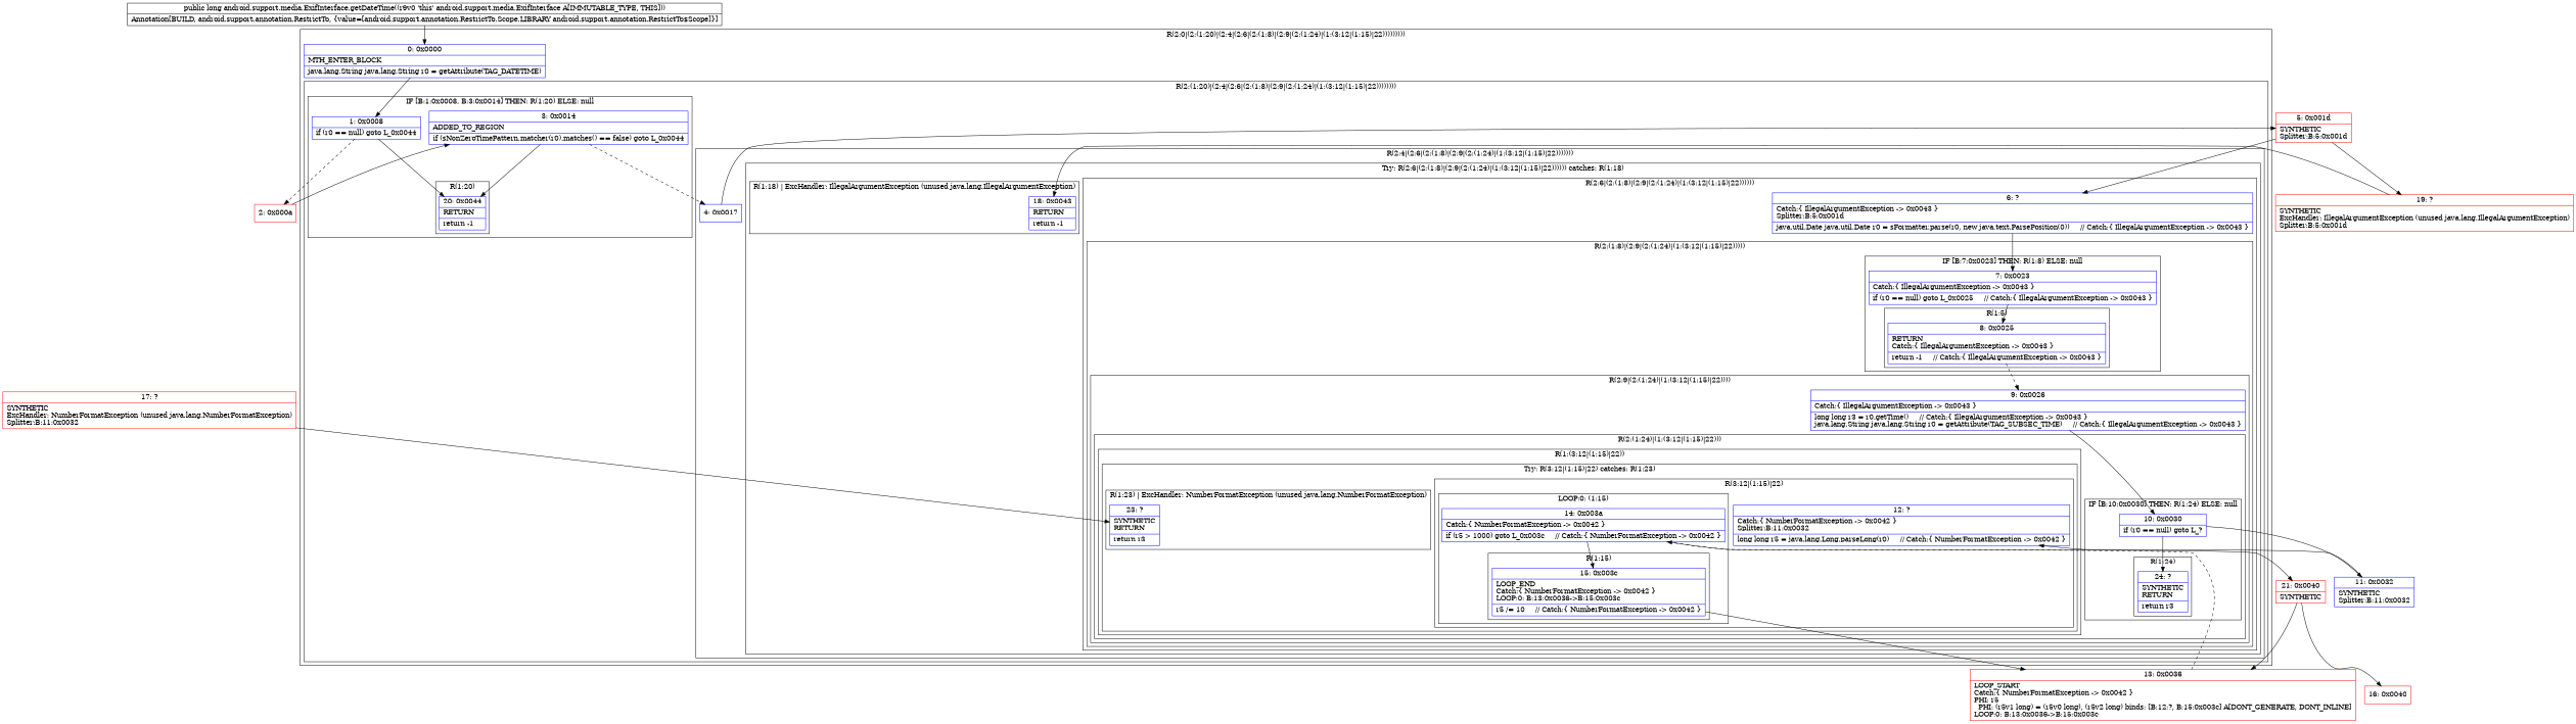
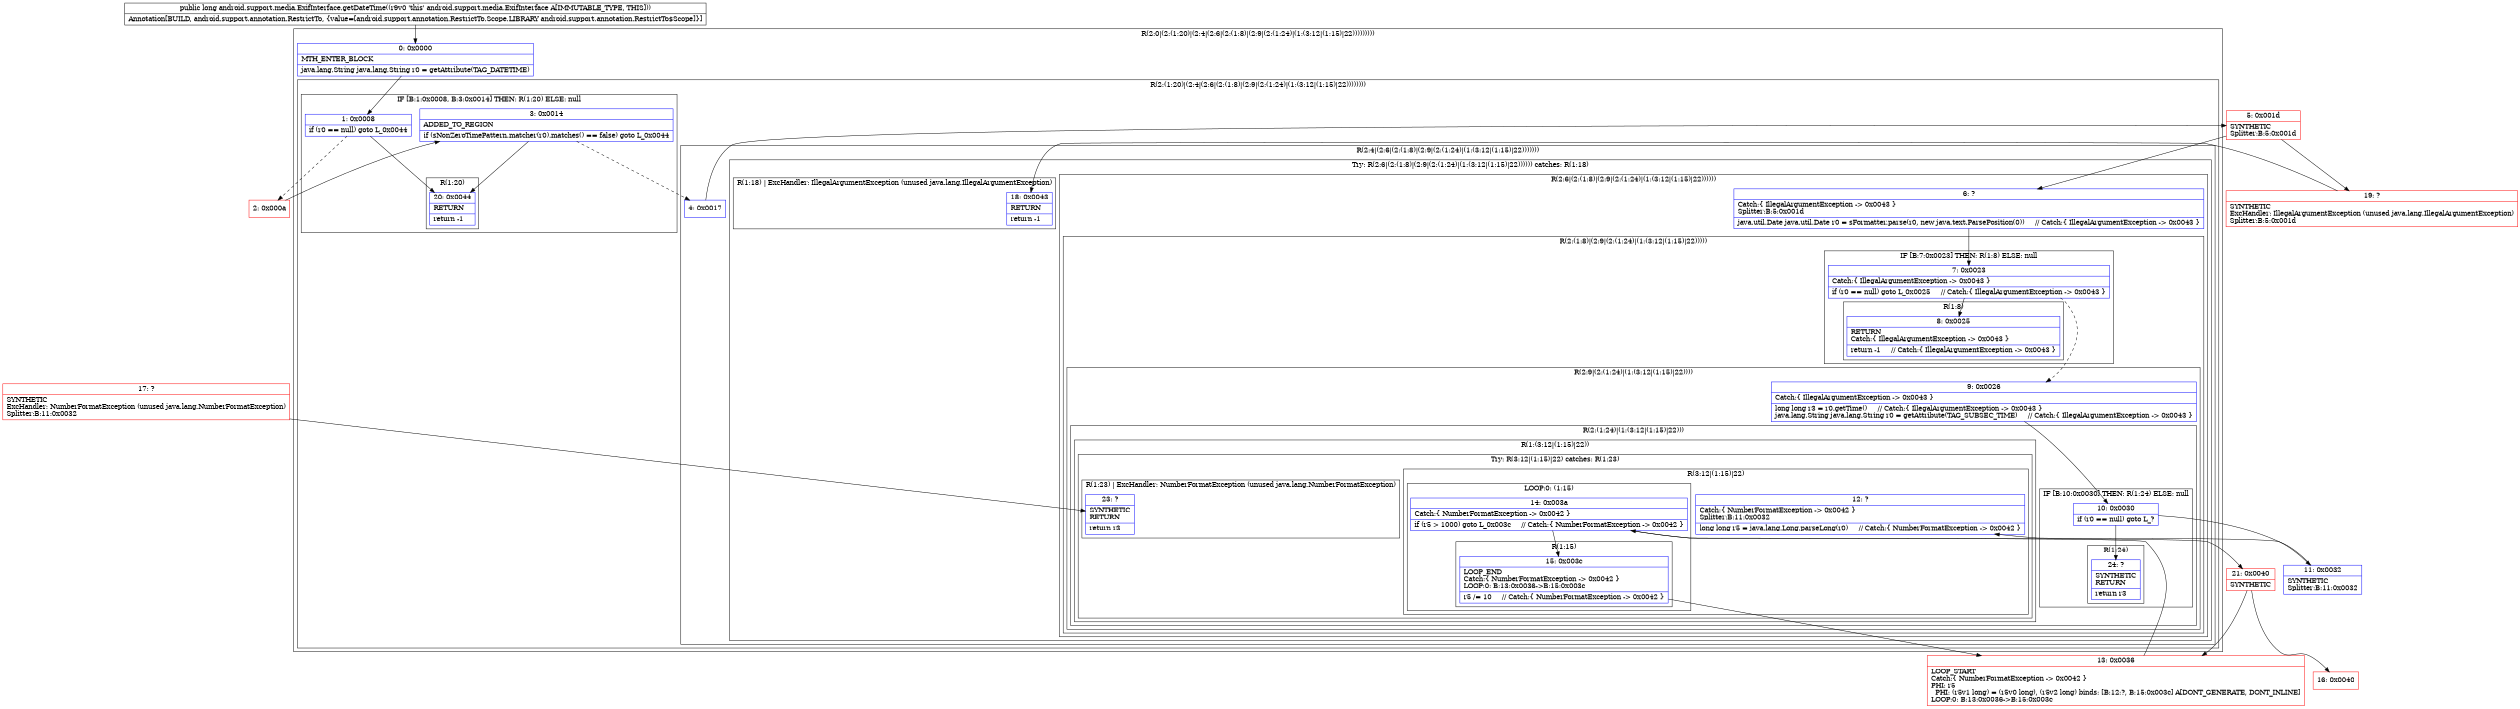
  digraph {
    node [color=blue shape=record]
    n1 [label="{20\:\ 0x0044|RETURN\l|return \-1\l}"]
    n2 [label="{1\:\ 0x0008|if (r0 == null) goto L_0x0044\l}"]
    n3 [label="{3\:\ 0x0014|ADDED_TO_REGION\l|if (sNonZeroTimePattern.matcher(r0).matches() == false) goto L_0x0044\l}"]
    n4 [label="{8\:\ 0x0025|RETURN\lCatch:\{ IllegalArgumentException \-\> 0x0043 \}\l|return \-1     \/\/ Catch:\{ IllegalArgumentException \-\> 0x0043 \}\l}"]
    n5 [label="{7\:\ 0x0023|Catch:\{ IllegalArgumentException \-\> 0x0043 \}\l|if (r0 == null) goto L_0x0025     \/\/ Catch:\{ IllegalArgumentException \-\> 0x0043 \}\l}"]
    n6 [label="{24\:\ ?|SYNTHETIC\lRETURN\l|return r3\l}"]
    n7 [label="{10\:\ 0x0030|if (r0 == null) goto L_?\l}"]
    n8 [label="{15\:\ 0x003c|LOOP_END\lCatch:\{ NumberFormatException \-\> 0x0042 \}\lLOOP:0: B:13:0x0036\-\>B:15:0x003c\l|r5 \/= 10     \/\/ Catch:\{ NumberFormatException \-\> 0x0042 \}\l}"]
    n9 [label="{14\:\ 0x003a|Catch:\{ NumberFormatException \-\> 0x0042 \}\l|if (r5 \> 1000) goto L_0x003c     \/\/ Catch:\{ NumberFormatException \-\> 0x0042 \}\l}"]
    n10 [label="{12\:\ ?|Catch:\{ NumberFormatException \-\> 0x0042 \}\lSplitter:B:11:0x0032\l|long long r5 = java.lang.Long.parseLong(r0)     \/\/ Catch:\{ NumberFormatException \-\> 0x0042 \}\l}"]
    n11 [label="{23\:\ ?|SYNTHETIC\lRETURN\l|return r3\l}"]
    n12 [label="{9\:\ 0x0026|Catch:\{ IllegalArgumentException \-\> 0x0043 \}\l|long long r3 = r0.getTime()     \/\/ Catch:\{ IllegalArgumentException \-\> 0x0043 \}\ljava.lang.String java.lang.String r0 = getAttribute(TAG_SUBSEC_TIME)     \/\/ Catch:\{ IllegalArgumentException \-\> 0x0043 \}\l}"]
    n13 [label="{6\:\ ?|Catch:\{ IllegalArgumentException \-\> 0x0043 \}\lSplitter:B:5:0x001d\l|java.util.Date java.util.Date r0 = sFormatter.parse(r0, new java.text.ParsePosition(0))     \/\/ Catch:\{ IllegalArgumentException \-\> 0x0043 \}\l}"]
    n14 [label="{18\:\ 0x0043|RETURN\l|return \-1\l}"]
    n15 [label="{4\:\ 0x0017}"]
    n16 [label="{0\:\ 0x0000|MTH_ENTER_BLOCK\l|java.lang.String java.lang.String r0 = getAttribute(TAG_DATETIME)\l}"]
    n17 [color=red label="{2\:\ 0x000a}"]
    n18 [label="{11\:\ 0x0032|SYNTHETIC\lSplitter:B:11:0x0032\l}"]
    n19 [color=red label="{13\:\ 0x0036|LOOP_START\lCatch:\{ NumberFormatException \-\> 0x0042 \}\lPHI: r5 \l  PHI: (r5v1 long) = (r5v0 long), (r5v2 long) binds: [B:12:?, B:15:0x003c] A[DONT_GENERATE, DONT_INLINE]\lLOOP:0: B:13:0x0036\-\>B:15:0x003c\l}"]
    n20 [color=red label="{21\:\ 0x0040|SYNTHETIC\l}"]
    n21 [color=red label="{5\:\ 0x001d|SYNTHETIC\lSplitter:B:5:0x001d\l}"]
    n22 [color=red label="{19\:\ ?|SYNTHETIC\lExcHandler: IllegalArgumentException (unused java.lang.IllegalArgumentException)\lSplitter:B:5:0x001d\l}"]
    n23 [color=red label="{16\:\ 0x0040}"]
    n24 [color=red label="{17\:\ ?|SYNTHETIC\lExcHandler: NumberFormatException (unused java.lang.NumberFormatException)\lSplitter:B:11:0x0032\l}"]
    n25 [label="{public long android.support.media.ExifInterface.getDateTime((r9v0 'this' android.support.media.ExifInterface A[IMMUTABLE_TYPE, THIS]))  | Annotation[BUILD, android.support.annotation.RestrictTo, \{value=[android.support.annotation.RestrictTo.Scope.LIBRARY android.support.annotation.RestrictTo$Scope]\}]\l}" color=""]
    subgraph cluster_1 {
      label="R(2:0|(2:(1:20)|(2:4|(2:6|(2:(1:8)|(2:9|(2:(1:24)|(1:(3:12|(1:15)|22)))))))))"
      n16
      subgraph cluster_2 {
        label="R(2:(1:20)|(2:4|(2:6|(2:(1:8)|(2:9|(2:(1:24)|(1:(3:12|(1:15)|22))))))))"
        subgraph cluster_3 {
          label="IF [B:1:0x0008, B:3:0x0014] THEN: R(1:20) ELSE: null"
          n2
          n3
          subgraph cluster_4 {
            label="R(1:20)"
            n1
          }
        }
        subgraph cluster_5 {
          label="R(2:4|(2:6|(2:(1:8)|(2:9|(2:(1:24)|(1:(3:12|(1:15)|22)))))))"
          n15
          subgraph cluster_6 {
            label="Try: R(2:6|(2:(1:8)|(2:9|(2:(1:24)|(1:(3:12|(1:15)|22)))))) catches: R(1:18)"
            subgraph cluster_7 {
              label="R(2:6|(2:(1:8)|(2:9|(2:(1:24)|(1:(3:12|(1:15)|22))))))"
              n13
              subgraph cluster_8 {
                label="R(2:(1:8)|(2:9|(2:(1:24)|(1:(3:12|(1:15)|22)))))"
                subgraph cluster_9 {
                  label="IF [B:7:0x0023] THEN: R(1:8) ELSE: null"
                  n5
                  subgraph cluster_10 {
-                   label="R(1:5)"
+                   label="R(1:8)"
                    n4
                  }
                }
                subgraph cluster_11 {
                  label="R(2:9|(2:(1:24)|(1:(3:12|(1:15)|22))))"
                  n12
                  subgraph cluster_12 {
                    label="R(2:(1:24)|(1:(3:12|(1:15)|22)))"
                    subgraph cluster_13 {
                      label="IF [B:10:0x0030] THEN: R(1:24) ELSE: null"
                      n7
                      subgraph cluster_14 {
                        label="R(1:24)"
                        n6
                      }
                    }
                    subgraph cluster_15 {
                      label="R(1:(3:12|(1:15)|22))"
                      subgraph cluster_16 {
                        label="Try: R(3:12|(1:15)|22) catches: R(1:23)"
                        subgraph cluster_17 {
                          label="R(3:12|(1:15)|22)"
                          n10
                          subgraph cluster_18 {
                            label="LOOP:0: (1:15)"
                            n9
                            subgraph cluster_19 {
                              label="R(1:15)"
                              n8
                            }
                          }
                        }
                        subgraph cluster_20 {
                          label="R(1:23) | ExcHandler: NumberFormatException (unused java.lang.NumberFormatException)\l"
                          n11
                        }
                      }
                    }
                  }
                }
              }
            }
            subgraph cluster_21 {
              label="R(1:18) | ExcHandler: IllegalArgumentException (unused java.lang.IllegalArgumentException)\l"
              n14
            }
          }
        }
      }
    }
    subgraph cluster_22 {
      label="R(1:18) | ExcHandler: IllegalArgumentException (unused java.lang.IllegalArgumentException)\l"
    }
    subgraph cluster_23 {
      label="R(1:23) | ExcHandler: NumberFormatException (unused java.lang.NumberFormatException)\l"
    }
    n2 -> n1
    n2 -> n17 [style=dashed]
    n3 -> n1
    n3 -> n15 [style=dashed]
    n5 -> n4
-   n4 -> n12 [style=dashed]
+   n5 -> n12 [style=dashed]
    n7 -> n6
    n7 -> n18 [style=solid]
    n8 -> n19
    n9 -> n8
    n9 -> n20 [style=solid]
    n12 -> n7
    n13 -> n5
    n15 -> n21
    n16 -> n2
    n17 -> n3
    n18 -> n10
-   n19 -> n9 [style=dashed]
+   n19 -> n9
    n20 -> n19
    n20 -> n23
    n21 -> n13
    n21 -> n22
    n22 -> n14
    n24 -> n11
    n25 -> n16
  }
